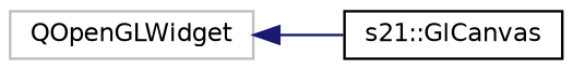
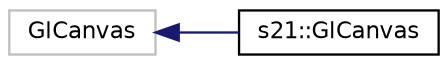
  digraph {
    rankdir=LR
    node [fillcolor=white fontname=Helvetica fontsize=10 shape=record style=filled]
-   n1 [color=grey75 height=0.2 label=QOpenGLWidget width=0.4]
+   n1 [color=grey75 height=0.2 label=GlCanvas width=0.4]
    n2 [color=black height=0.2 label="s21::GlCanvas" width=0.4]
    n1 -> n2 [color=midnightblue dir=back fontname=Helvetica fontsize=10 labelfontname=Helvetica labelfontsize=10 style=solid]
  }
